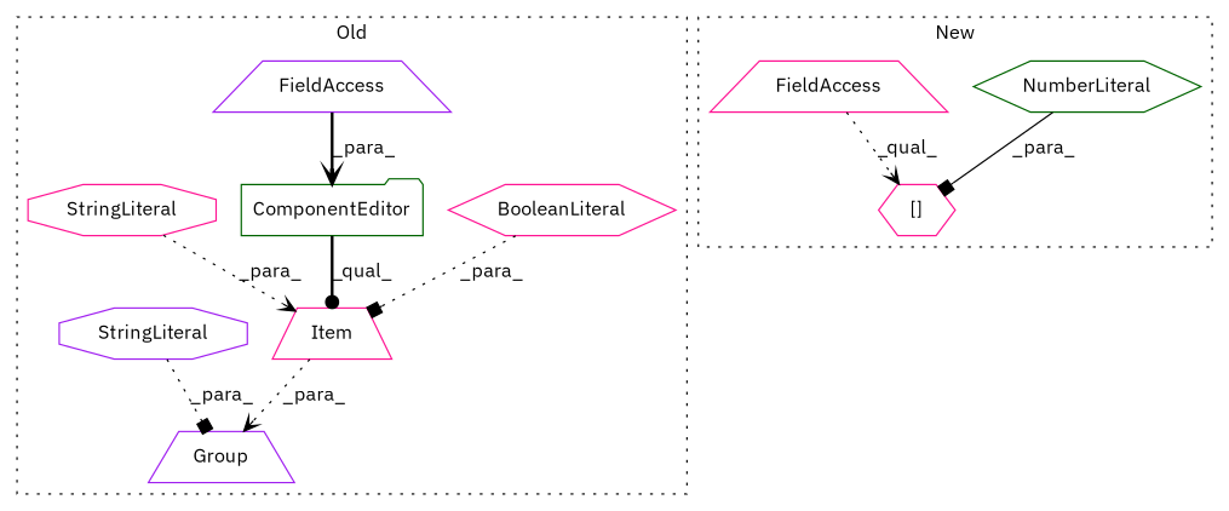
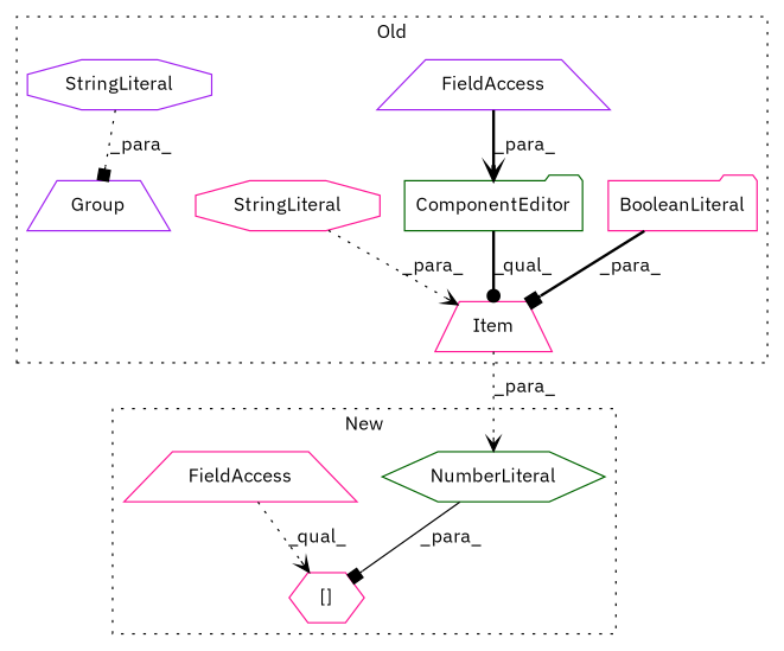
  digraph {
    fontname="IBM Plex Sans"
    node [a=32 color=deeppink fontname="IBM Plex Sans" l="5,1" shape=trapezium]
    edge [arrowhead=vee fontname="IBM Plex Sans" style=dotted]
    n1 [color=purple l="6,1" label=Group s="4332,4389"]
    n2 [label=Item s="4338,4377"]
-   n3 [a=9 l=5 label=BooleanLiteral s=4372 shape=hexagon]
+   n3 [a=9 l=5 label=BooleanLiteral s=4372 shape=folder]
    n4 [color=darkgreen l="16,1" label=ComponentEditor s="4350,4370" shape=folder]
    n5 [a=22 color=purple l=4 label=FieldAccess s=4366]
    n6 [a=45 l=6 label=StringLiteral s=4343 shape=octagon]
    n7 [a=45 color=purple l=10 label=StringLiteral s=4379 shape=octagon]
    n8 [a=2 label="[]" s="4346,4352" shape=hexagon]
    n9 [a=34 color=darkgreen l=1 label=NumberLiteral s=4351 shape=hexagon]
    n10 [a=22 l=4 label=FieldAccess s=4346]
    subgraph cluster_1 {
      label=Old
      style=dotted
      n1
      n2
      n3
      n4
      n5
      n6
      n7
    }
    subgraph cluster_2 {
      label=New
      style=dotted
      n8
      n9
      n10
    }
-   n2 -> n1 [label=_para_]
-   n3 -> n2 [arrowhead=box label=_para_]
+   n2 -> n9 [label=_para_]
+   n3 -> n2 [arrowhead=box label=_para_ style=bold]
    n4 -> n2 [arrowhead=dot label=_qual_ style=bold]
    n5 -> n4 [label=_para_ style=bold]
    n6 -> n2 [label=_para_]
    n7 -> n1 [arrowhead=box label=_para_]
    n9 -> n8 [arrowhead=box label=_para_ style=solid]
    n10 -> n8 [label=_qual_]
  }
